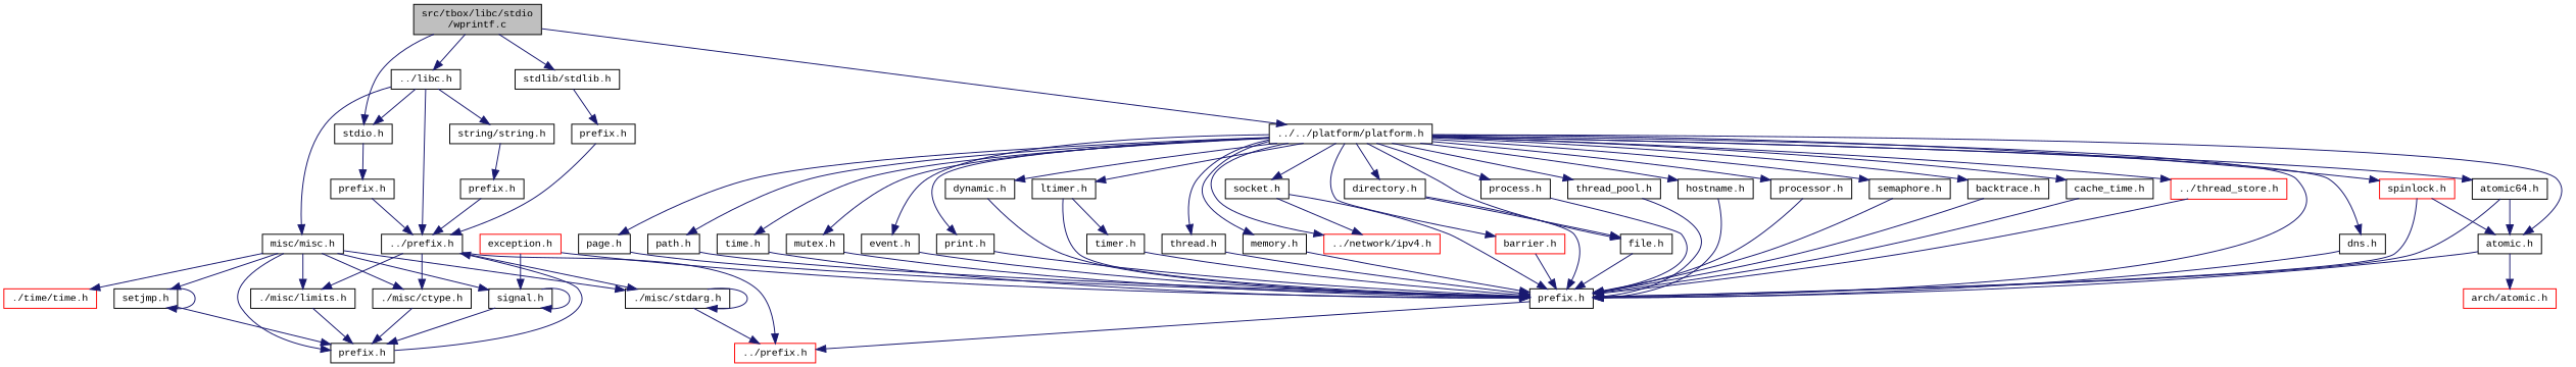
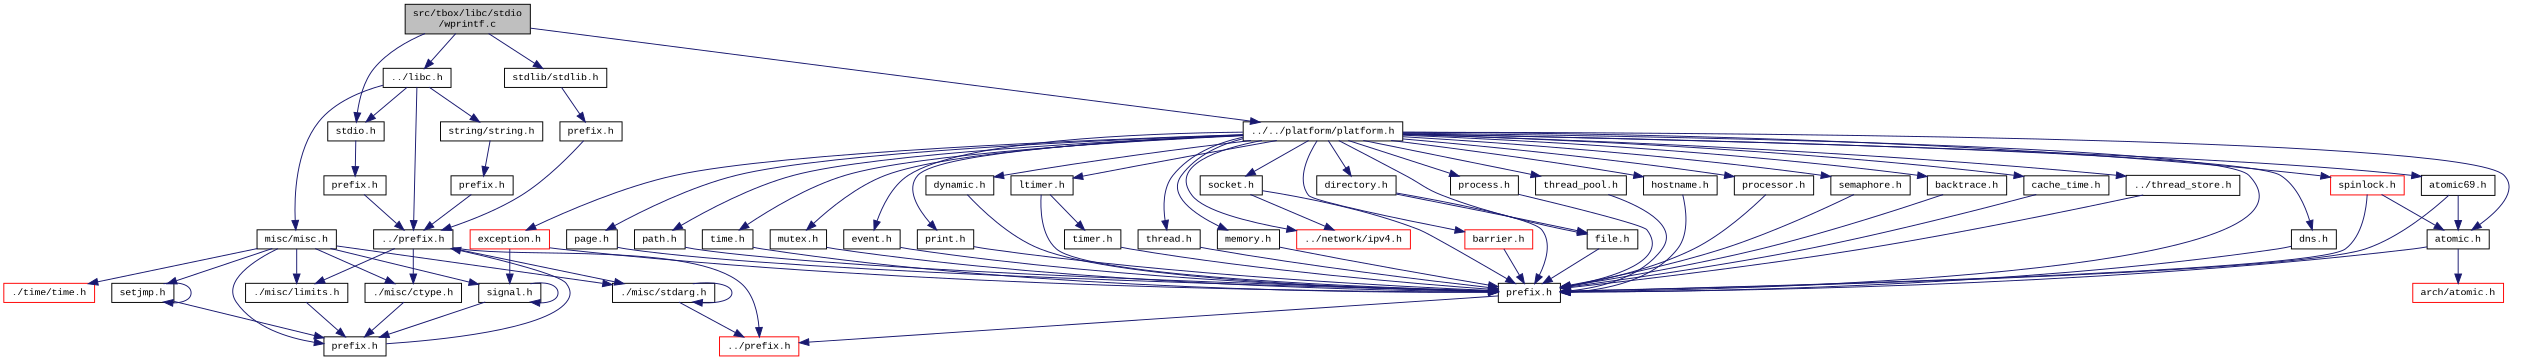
  digraph {
    node [color=black fillcolor=white fontname=CourierNew fontsize=10 shape=record style=filled]
    edge [color=midnightblue fontname=CourierNew fontsize=10 labelfontname=CourierNew labelfontsize=10 style=solid]
    n1 [fillcolor=grey75 fontcolor=black height=0.2 label="src/tbox/libc/stdio\l/wprintf.c" width=0.4]
    n2 [height=0.2 label="stdio.h" width=0.4]
    n3 [height=0.2 label="../libc.h" width=0.4]
    n4 [height=0.2 label="../../platform/platform.h" width=0.4]
    n5 [height=0.2 label="stdlib/stdlib.h" width=0.4]
    n6 [height=0.2 label="prefix.h" width=0.4]
    n7 [height=0.2 label="../prefix.h" width=0.4]
    n8 [height=0.2 label="misc/misc.h" width=0.4]
    n9 [height=0.2 label="string/string.h" width=0.4]
    n10 [height=0.2 label="prefix.h" width=0.4]
    n11 [height=0.2 label="dns.h" width=0.4]
    n12 [height=0.2 label="page.h" width=0.4]
    n13 [height=0.2 label="path.h" width=0.4]
    n14 [height=0.2 label="file.h" width=0.4]
    n15 [height=0.2 label="time.h" width=0.4]
    n16 [height=0.2 label="mutex.h" width=0.4]
    n17 [height=0.2 label="event.h" width=0.4]
    n18 [height=0.2 label="print.h" width=0.4]
    n19 [height=0.2 label="ltimer.h" width=0.4]
    n20 [height=0.2 label="socket.h" width=0.4]
    n21 [height=0.2 label="thread.h" width=0.4]
    n22 [height=0.2 label="atomic.h" width=0.4]
    n23 [height=0.2 label="memory.h" width=0.4]
    n24 [color=red height=0.2 label="barrier.h" width=0.4]
    n25 [height=0.2 label="dynamic.h" width=0.4]
    n26 [height=0.2 label="process.h" width=0.4]
    n27 [color=red height=0.2 label="spinlock.h" width=0.4]
-   n28 [height=0.2 label="atomic64.h" width=0.4]
+   n28 [height=0.2 label="atomic69.h" width=0.4]
    n29 [height=0.2 label="hostname.h" width=0.4]
    n30 [height=0.2 label="processor.h" width=0.4]
    n31 [height=0.2 label="semaphore.h" width=0.4]
    n32 [height=0.2 label="backtrace.h" width=0.4]
    n33 [height=0.2 label="directory.h" width=0.4]
    n34 [color=red height=0.2 label="exception.h" width=0.4]
    n35 [height=0.2 label="cache_time.h" width=0.4]
    n36 [height=0.2 label="thread_pool.h" width=0.4]
-   n37 [color=red height=0.2 label="../thread_store.h" width=0.4]
+   n37 [height=0.2 label="../thread_store.h" width=0.4]
    n38 [color=red height=0.2 label="../network/ipv4.h" width=0.4]
    n39 [color=red height=0.2 label="../prefix.h" width=0.4]
    n40 [height=0.2 label="./misc/ctype.h" width=0.4]
    n41 [height=0.2 label="./misc/limits.h" width=0.4]
    n42 [height=0.2 label="./misc/stdarg.h" width=0.4]
    n43 [height=0.2 label="prefix.h" width=0.4]
    n44 [height=0.2 label="setjmp.h" width=0.4]
    n45 [height=0.2 label="signal.h" width=0.4]
    n46 [color=red height=0.2 label="./time/time.h" width=0.4]
    n47 [height=0.2 label="prefix.h" width=0.4]
    n48 [height=0.2 label="prefix.h" width=0.4]
    n49 [height=0.2 label="timer.h" width=0.4]
    n50 [color=red height=0.2 label="arch/atomic.h" width=0.4]
    n1 -> n2
    n1 -> n3
    n1 -> n4
    n1 -> n5
    n2 -> n6
    n3 -> n2
    n3 -> n7
    n3 -> n8
    n3 -> n9
    n4 -> n10
    n4 -> n11
    n4 -> n12
    n4 -> n13
    n4 -> n14
    n4 -> n15
    n4 -> n16
    n4 -> n17
    n4 -> n18
    n4 -> n19
    n4 -> n20
    n4 -> n21
    n4 -> n22
    n4 -> n23
    n4 -> n24
    n4 -> n25
    n4 -> n26
    n4 -> n27
    n4 -> n28
    n4 -> n29
    n4 -> n30
    n4 -> n31
    n4 -> n32
    n4 -> n33
+   n4 -> n34
    n4 -> n35
    n4 -> n36
    n4 -> n37
    n4 -> n38
    n5 -> n47
    n6 -> n7
    n7 -> n39
    n7 -> n40
    n7 -> n41
    n7 -> n42
    n8 -> n40
    n8 -> n41
    n8 -> n42
    n8 -> n43
    n8 -> n44
    n8 -> n45
    n8 -> n46
    n9 -> n48
    n10 -> n39
    n11 -> n10
    n12 -> n10
    n13 -> n10
    n14 -> n10
    n15 -> n10
    n16 -> n10
    n17 -> n10
    n18 -> n10
    n19 -> n10
    n19 -> n49
    n20 -> n10
    n20 -> n38
    n21 -> n10
    n22 -> n10
    n22 -> n50
    n23 -> n10
    n24 -> n10
    n25 -> n10
    n26 -> n10
    n27 -> n10
    n27 -> n22
    n28 -> n10
    n28 -> n22
    n29 -> n10
    n30 -> n10
    n31 -> n10
    n32 -> n10
    n33 -> n10
    n33 -> n14
    n34 -> n10
    n34 -> n45
    n35 -> n10
    n36 -> n10
    n37 -> n10
    n40 -> n43
    n41 -> n43
    n42 -> n39
    n42 -> n42
    n43 -> n7
    n44 -> n43
    n44 -> n44
    n45 -> n43
    n45 -> n45
    n47 -> n7
    n48 -> n7
    n49 -> n10
  }
